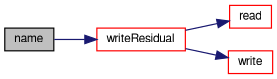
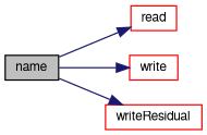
  digraph {
    rankdir=LR
    node [color=red fontname=FreeSans fontsize=10 shape=record]
    edge [color=midnightblue fontname=FreeSans fontsize=10 labelfontname=FreeSans labelfontsize=10 style=solid]
    n1 [color=black fillcolor=grey75 fontcolor=black height=0.2 label=name style=filled width=0.4]
    n2 [height=0.2 label=read width=0.4]
    n3 [height=0.2 label=write width=0.4]
    n4 [height=0.2 label=writeResidual width=0.4]
-   n4 -> n2
-   n4 -> n3
+   n1 -> n2
+   n1 -> n3
    n1 -> n4
  }
